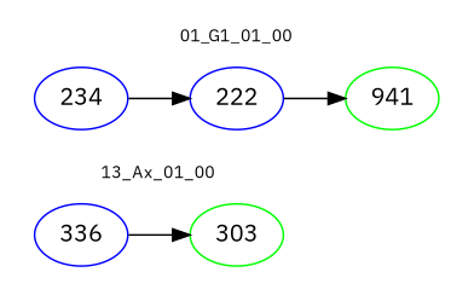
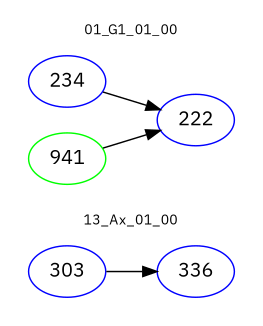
  digraph {
    fontname="IBM Plex Sans"
    rankdir=LR
    node [color=blue fontname="IBM Plex Sans"]
    edge [color=black fontname="IBM Plex Sans"]
    n1 [label=336]
-   n2 [color=green label=303]
+   n2 [label=303]
    n3 [label=234]
    n4 [label=222]
    n5 [color=green label=941]
    subgraph cluster_1 {
      color=white
      fontsize=10
      label="13_Ax_01_00"
      n1
      n2
    }
    subgraph cluster_2 {
      color=white
      fontsize=10
      label="01_G1_01_00"
      n3
      n4
      n5
    }
-   n1 -> n2
+   n2 -> n1
    n3 -> n4
-   n4 -> n5
+   n5 -> n4
  }
